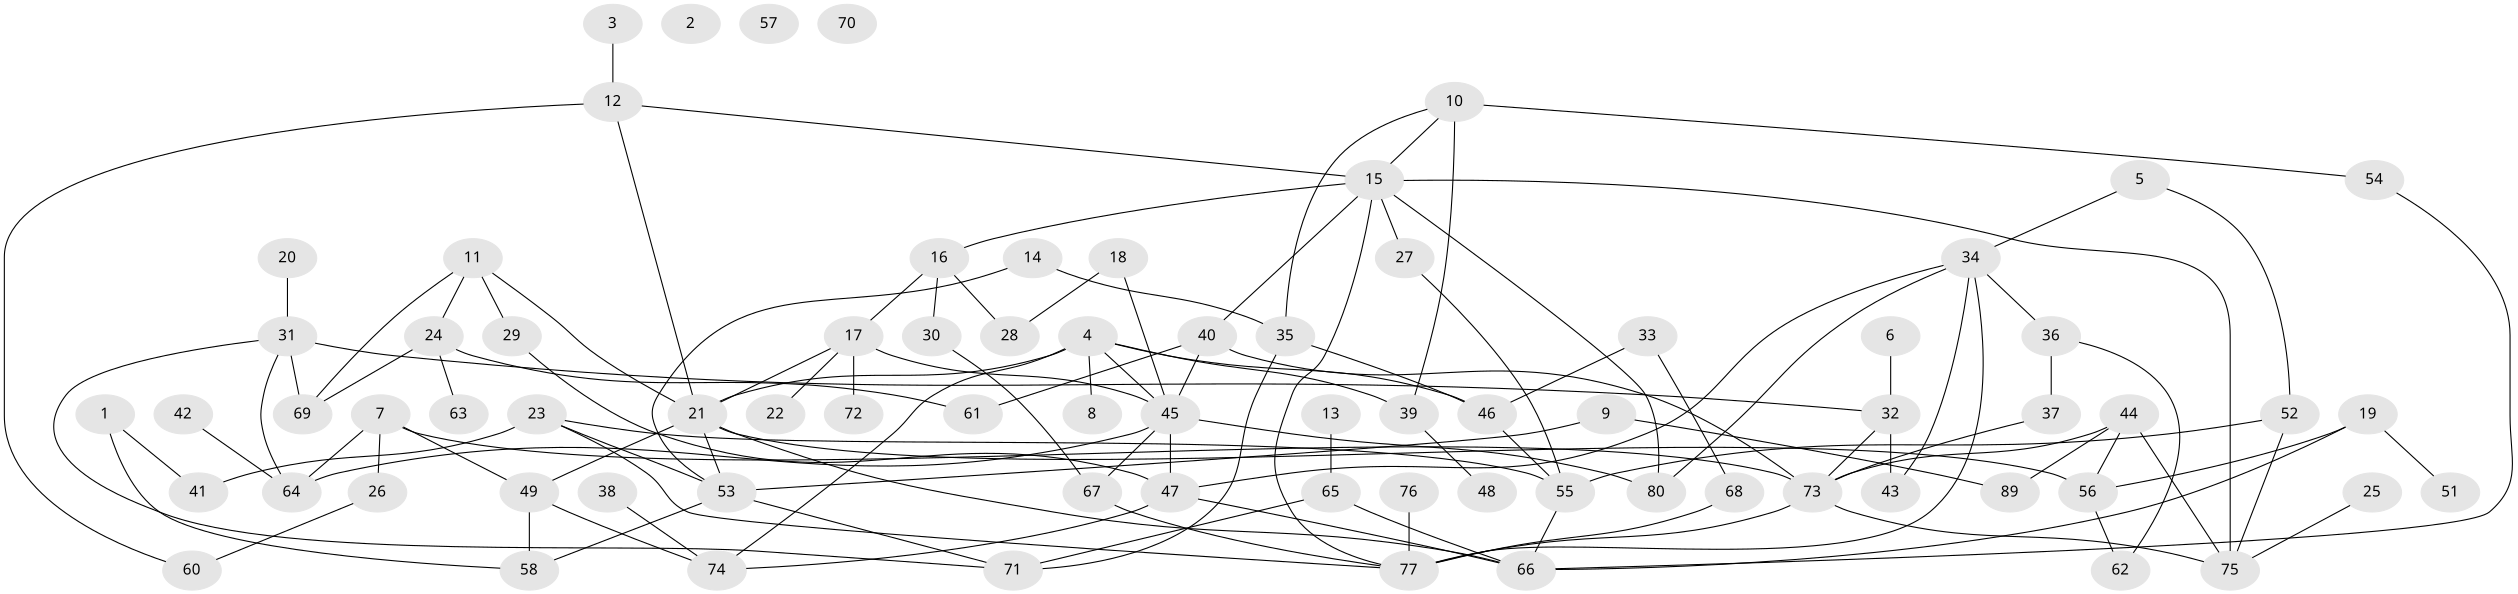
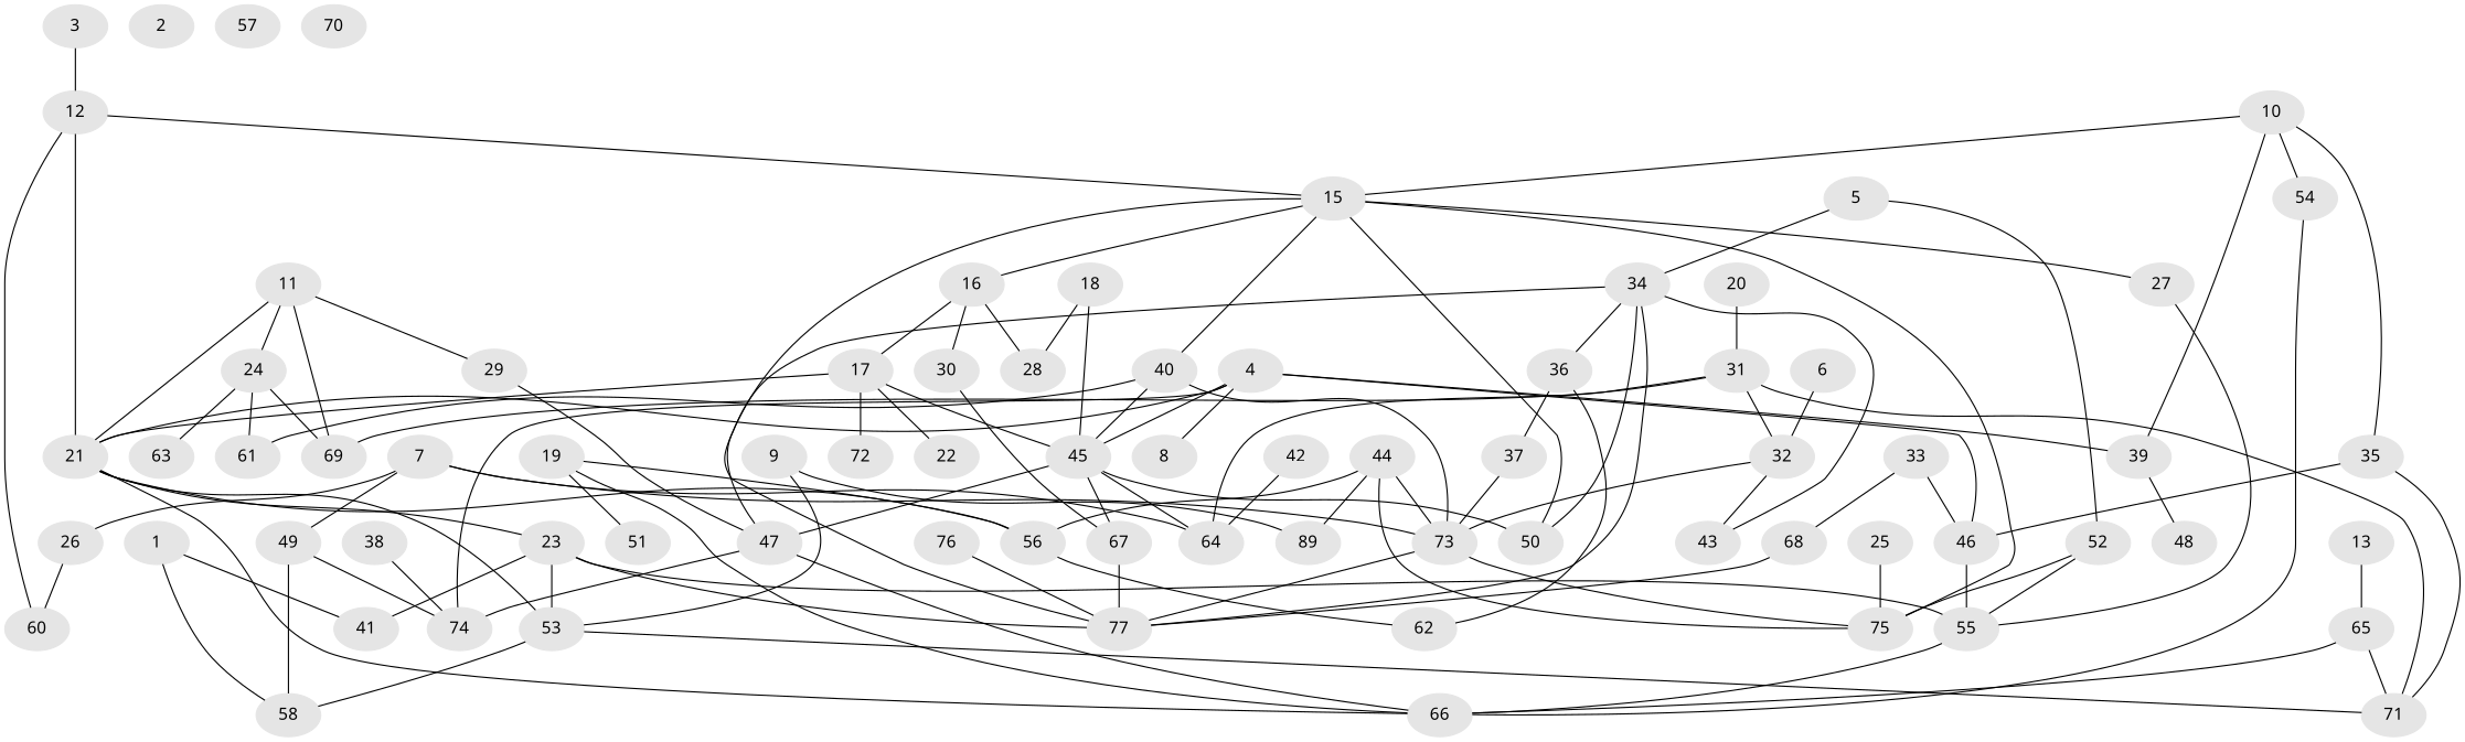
  graph {
    fontname="Noto Sans"
    node [color=gray90 fontname="Noto Sans" style=filled]
    edge [fontname="Noto Sans"]
    1
    41
    58
    2
    3
    12
    21
    15
    60
    4
    8
    39
    45
    46
    74
    53
    56
    66
    23
    48
    64
-   50 [label=80]
+   50
    47
    67
    55
    5
    34
    52
    77
    43
    36
    75
    6
    32
    73
    7
    26
    49
    9
    n40 [label=89]
    71
    10
    35
    54
    16
    27
    40
    11
    24
    29
    69
    61
    63
    13
    65
-   14
    28
    17
    30
    22
    72
    18
    19
    51
    62
    20
    31
    25
    33
    68
    37
    38
    42
    44
    57
    70
    76
    1 -- 41
    1 -- 58
    3 -- 12
    12 -- 21
    12 -- 15
    12 -- 60
    21 -- 53
    21 -- 56
    21 -- 66
-   21 -- 49
+   21 -- 23
    15 -- 50
    15 -- 77
    15 -- 75
    15 -- 16
    15 -- 27
    15 -- 40
    4 -- 21
    4 -- 8
    4 -- 39
    4 -- 45
    4 -- 46
    4 -- 74
    39 -- 48
    45 -- 64
    45 -- 50
    45 -- 47
    45 -- 67
    46 -- 55
    53 -- 58
    53 -- 71
    56 -- 62
    23 -- 41
    23 -- 53
    23 -- 55
    23 -- 77
    47 -- 74
    47 -- 66
    67 -- 77
    55 -- 66
    5 -- 34
    5 -- 52
    34 -- 50
    34 -- 47
    34 -- 77
    34 -- 43
    34 -- 36
    52 -- 55
    52 -- 75
    36 -- 62
    36 -- 37
    6 -- 32
    32 -- 43
    32 -- 73
    73 -- 77
    73 -- 75
    7 -- 64
    7 -- 73
    7 -- 26
    7 -- 49
    26 -- 60
    49 -- 58
    49 -- 74
    9 -- 53
    9 -- n40
    10 -- 15
    10 -- 39
    10 -- 35
    10 -- 54
    35 -- 46
    35 -- 71
    54 -- 66
    16 -- 28
    16 -- 17
    16 -- 30
    27 -- 55
    40 -- 45
    40 -- 73
    40 -- 61
    11 -- 21
    11 -- 24
    11 -- 29
    11 -- 69
    24 -- 69
    24 -- 61
    24 -- 63
    29 -- 47
    13 -- 65
    65 -- 66
    65 -- 71
-   14 -- 53
-   14 -- 35
    17 -- 21
    17 -- 45
    17 -- 22
    17 -- 72
    30 -- 67
    18 -- 45
    18 -- 28
    19 -- 56
    19 -- 66
    19 -- 51
    20 -- 31
    31 -- 64
    31 -- 32
    31 -- 71
    31 -- 69
    25 -- 75
    33 -- 46
    33 -- 68
    68 -- 77
    37 -- 73
    38 -- 74
    42 -- 64
    44 -- 56
    44 -- 75
    44 -- 73
    44 -- n40
    76 -- 77
  }
